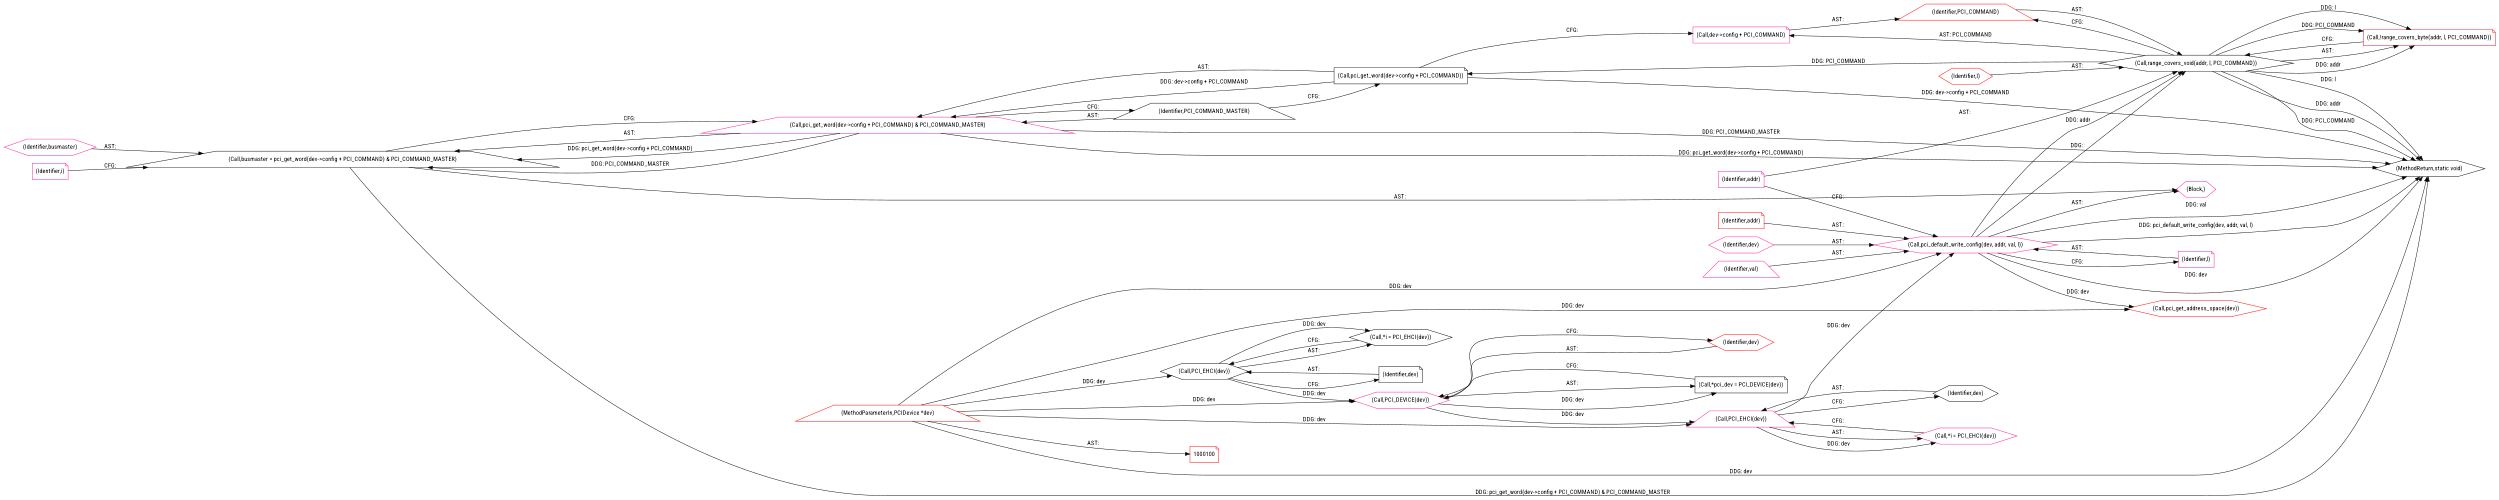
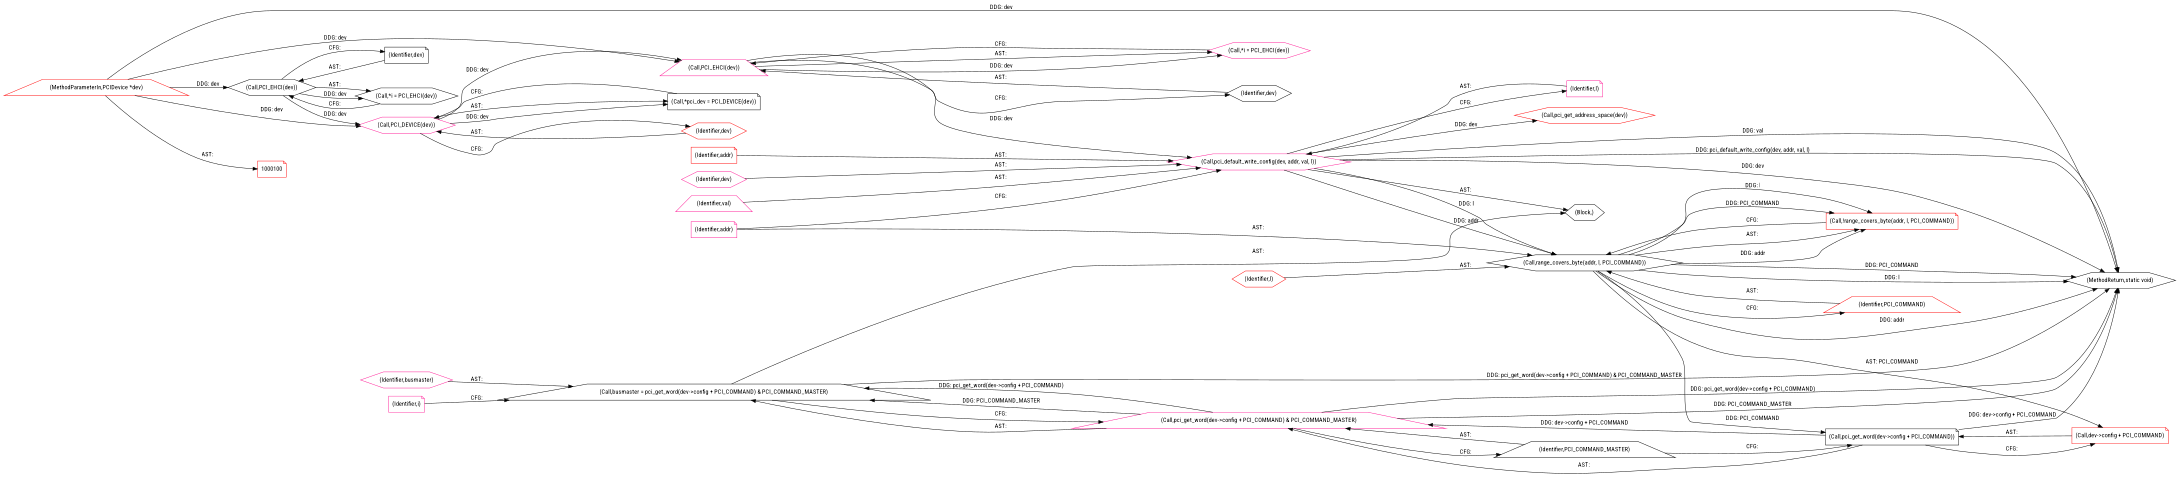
  digraph {
    fontname="Roboto Condensed"
    rankdir=LR
    node [color=deeppink fontname="Roboto Condensed" shape=hexagon]
    edge [fontname="Roboto Condensed"]
    n1 [color=black label="(Call,busmaster = pci_get_word(dev->config + PCI_COMMAND) & PCI_COMMAND_MASTER)" shape=trapezium]
    n2 [label="(Call,pci_get_word(dev->config + PCI_COMMAND) & PCI_COMMAND_MASTER)" shape=trapezium]
    n3 [color=black label="(MethodReturn,static void)"]
-   n4 [label="(Block,)"]
+   n4 [color=black label="(Block,)"]
    n5 [color=black label="(Identifier,PCI_COMMAND_MASTER)" shape=trapezium]
    n6 [color=black label="(Call,pci_get_word(dev->config + PCI_COMMAND))" shape=note]
-   n7 [label="(Call,dev->config + PCI_COMMAND)" shape=note]
-   n8 [color=black label="(Call,range_covers_void(addr, l, PCI_COMMAND))"]
+   n7 [color=red label="(Call,dev->config + PCI_COMMAND)" shape=note]
+   n8 [color=black label="(Call,range_covers_byte(addr, l, PCI_COMMAND))"]
    n9 [color=red label="(Identifier,PCI_COMMAND)" shape=trapezium]
    n10 [color=red label="(Call,!range_covers_byte(addr, l, PCI_COMMAND))" shape=note]
    n11 [label="(Call,pci_default_write_config(dev, addr, val, l))"]
    n12 [color=red label="(Call,pci_get_address_space(dev))"]
    n13 [label="(Identifier,l)" shape=note]
    n14 [label="(Call,PCI_EHCI(dev))" shape=trapezium]
    n15 [label="(Call,*i = PCI_EHCI(dev))"]
    n16 [color=black label="(Identifier,dev)"]
    n17 [label="(Call,PCI_DEVICE(dev))"]
    n18 [color=red label="(Identifier,dev)"]
    n19 [color=black label="(Call,*pci_dev = PCI_DEVICE(dev))" shape=note]
    n20 [color=black label="(Call,PCI_EHCI(dev))"]
    n21 [color=black label="(Identifier,dev)" shape=note]
    n22 [color=black label="(Call,*i = PCI_EHCI(dev))"]
    n23 [color=red label="(MethodParameterIn,PCIDevice *dev)" shape=trapezium]
    1000100 [color=red shape=note]
    n25 [label="(Identifier,busmaster)"]
    n26 [color=red label="(Identifier,addr)" shape=note]
    n27 [label="(Identifier,i)" shape=note]
    n28 [color=red label="(Identifier,l)"]
    n29 [label="(Identifier,addr)" shape=note]
    n30 [label="(Identifier,dev)"]
    n31 [label="(Identifier,val)" shape=trapezium]
    n1 -> n2 [label="CFG: "]
    n1 -> n3 [label="DDG: pci_get_word(dev->config + PCI_COMMAND) & PCI_COMMAND_MASTER"]
    n1 -> n4 [label="AST: "]
    n2 -> n1 [label="AST: "]
    n2 -> n1 [label="DDG: pci_get_word(dev->config + PCI_COMMAND)"]
    n2 -> n1 [label="DDG: PCI_COMMAND_MASTER"]
    n2 -> n3 [label="DDG: pci_get_word(dev->config + PCI_COMMAND)"]
    n2 -> n3 [label="DDG: PCI_COMMAND_MASTER"]
    n2 -> n5 [label="CFG: "]
    n5 -> n2 [label="AST: "]
    n5 -> n6 [label="CFG: "]
    n6 -> n2 [label="AST: "]
    n6 -> n2 [label="DDG: dev->config + PCI_COMMAND"]
    n6 -> n3 [label="DDG: dev->config + PCI_COMMAND"]
    n6 -> n7 [label="CFG: "]
-   n7 -> n9 [label="AST: "]
+   n7 -> n6 [label="AST: "]
    n8 -> n3 [label="DDG: l"]
    n8 -> n3 [label="DDG: addr"]
    n8 -> n3 [label="DDG: PCI_COMMAND"]
    n8 -> n6 [label="DDG: PCI_COMMAND"]
    n8 -> n7 [label="AST: PCI_COMMAND"]
    n8 -> n9 [label="CFG: "]
    n8 -> n10 [label="AST: "]
    n8 -> n10 [label="DDG: addr"]
    n8 -> n10 [label="DDG: l"]
    n8 -> n10 [label="DDG: PCI_COMMAND"]
    n9 -> n8 [label="AST: "]
    n10 -> n8 [label="CFG: "]
    n11 -> n3 [label="DDG: pci_default_write_config(dev, addr, val, l)"]
    n11 -> n3 [label="DDG: dev"]
    n11 -> n3 [label="DDG: val"]
    n11 -> n4 [label="AST: "]
    n11 -> n8 [label="DDG: addr"]
    n11 -> n8 [label="DDG: l"]
    n11 -> n12 [label="DDG: dev"]
    n11 -> n13 [label="CFG: "]
    n13 -> n11 [label="AST: "]
    n14 -> n11 [label="DDG: dev"]
    n14 -> n15 [label="AST: "]
    n14 -> n15 [label="DDG: dev"]
    n14 -> n16 [label="CFG: "]
    n15 -> n14 [label="CFG: "]
    n16 -> n14 [label="AST: "]
    n17 -> n14 [label="DDG: dev"]
    n17 -> n18 [label="CFG: "]
    n17 -> n19 [label="AST: "]
    n17 -> n19 [label="DDG: dev"]
    n18 -> n17 [label="AST: "]
    n19 -> n17 [label="CFG: "]
    n20 -> n17 [label="DDG: dev"]
    n20 -> n21 [label="CFG: "]
    n20 -> n22 [label="AST: "]
    n20 -> n22 [label="DDG: dev"]
    n21 -> n20 [label="AST: "]
    n22 -> n20 [label="CFG: "]
    n23 -> n3 [label="DDG: dev"]
-   n23 -> n11 [label="DDG: dev"]
-   n23 -> n12 [label="DDG: dev"]
    n23 -> n14 [label="DDG: dev"]
    n23 -> n17 [label="DDG: dev"]
    n23 -> n20 [label="DDG: dev"]
    n23 -> 1000100 [label="AST: "]
    n25 -> n1 [label="AST: "]
    n26 -> n11 [label="AST: "]
    n27 -> n1 [label="CFG: "]
    n28 -> n8 [label="AST: "]
    n29 -> n8 [label="AST: "]
    n29 -> n11 [label="CFG: "]
    n30 -> n11 [label="AST: "]
    n31 -> n11 [label="AST: "]
  }
